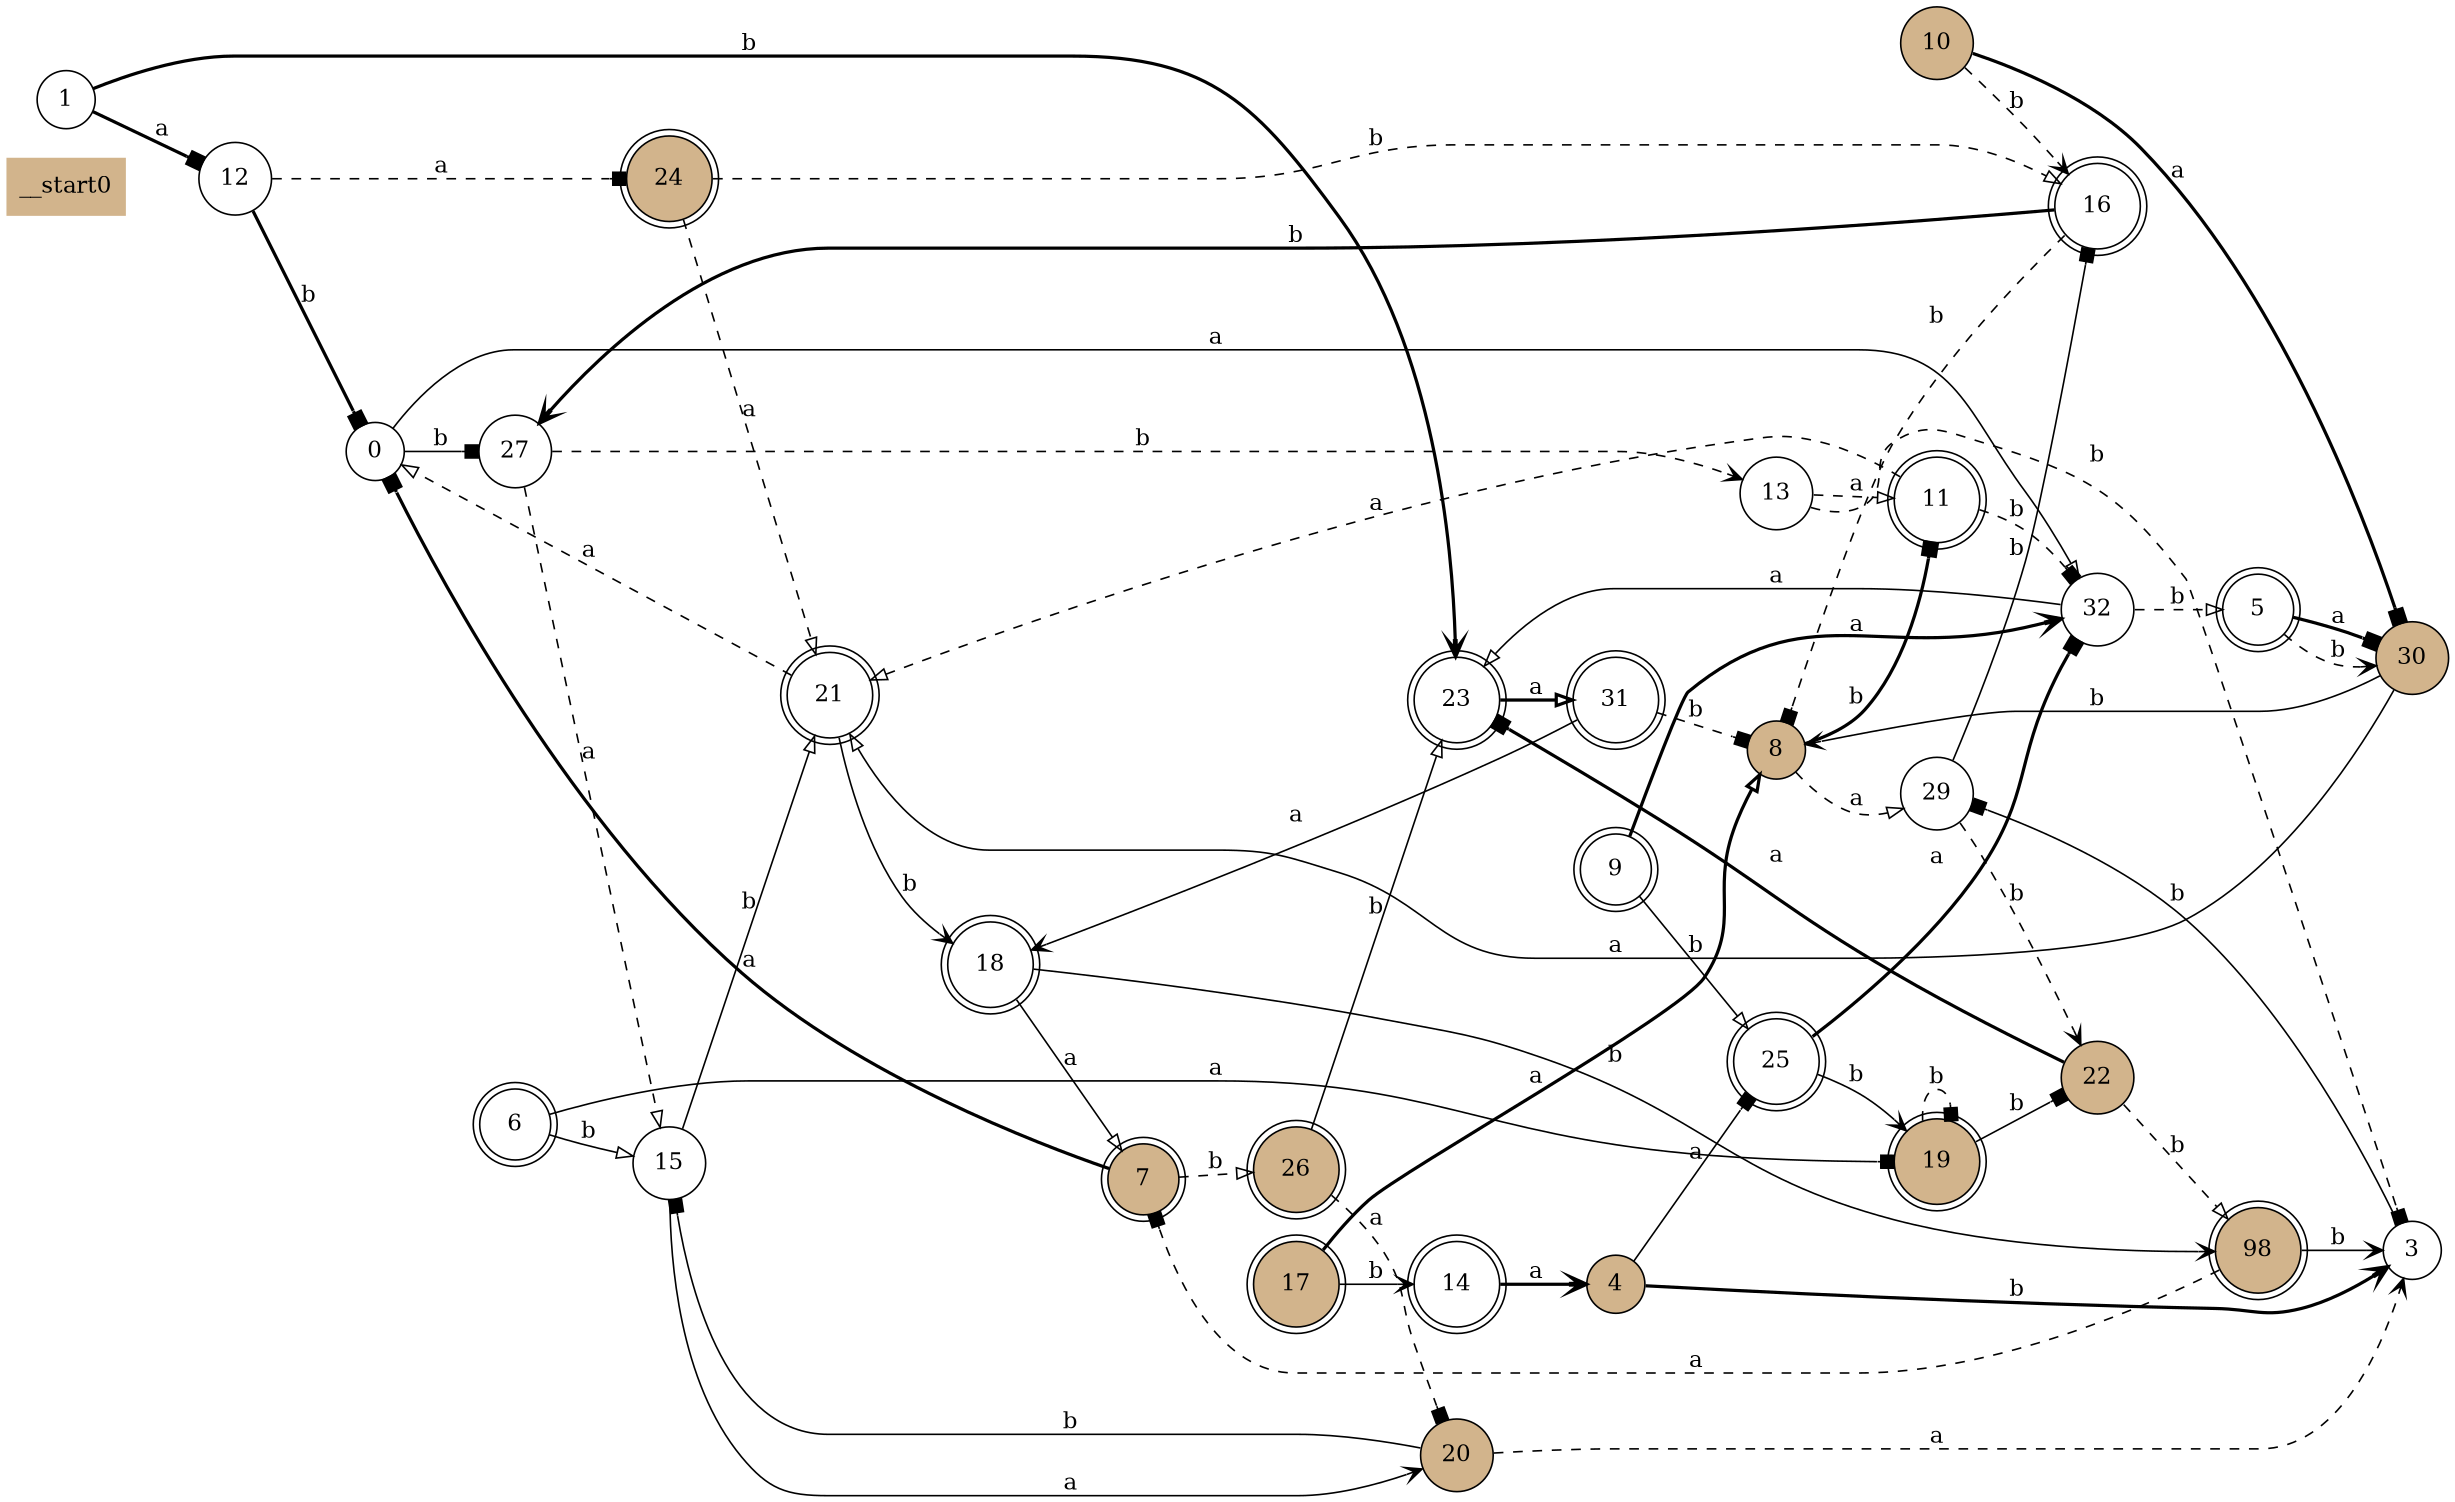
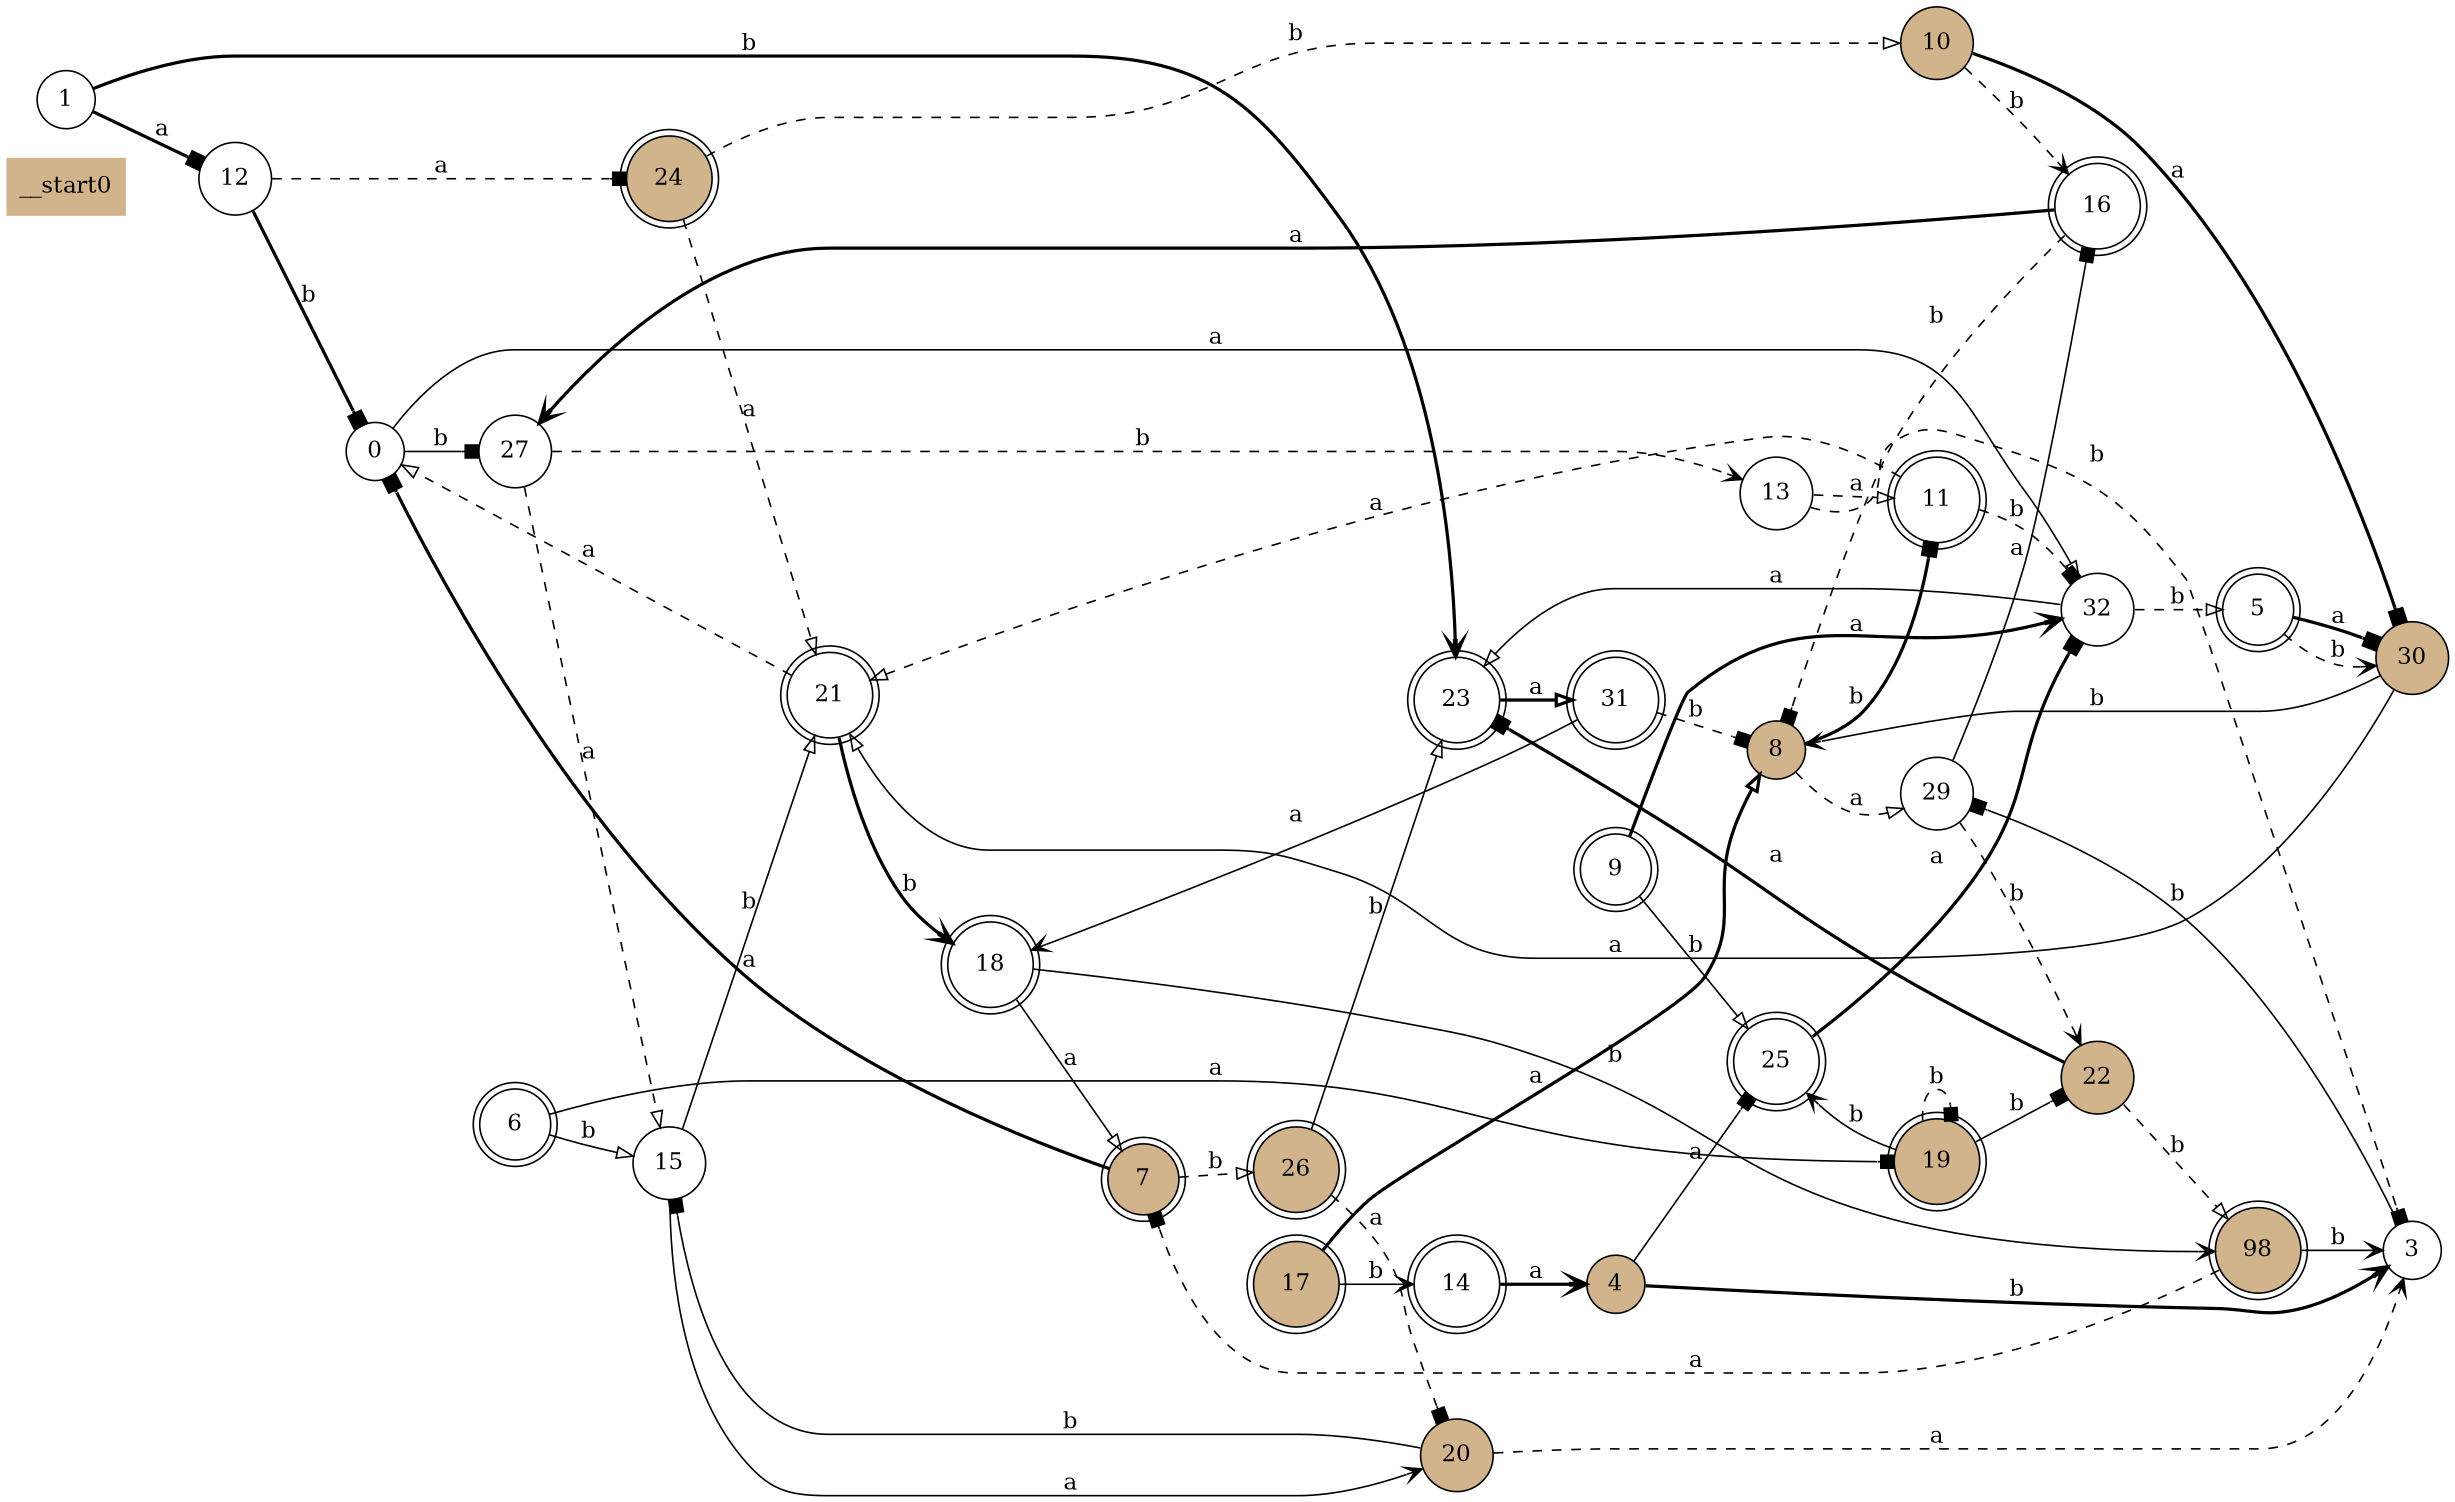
  digraph {
    rankdir=LR
    node [fillcolor=white shape=doublecircle style="rounded,filled" color=black]
    edge [arrowhead=box style=solid]
    __start0 [fillcolor=tan shape=none style=filled color=""]
    n2 [label=0 shape=circle style=filled]
    n3 [label=27 shape=circle style=filled]
    n4 [label=32 shape=circle style=filled]
    n5 [label=15 shape=circle style=filled]
    n6 [label=13 shape=circle style=filled]
    n7 [label=23]
    n8 [label=5]
    n9 [label=1 shape=circle style=filled]
    n10 [label=12 shape=circle style=filled]
    n11 [fillcolor=tan label=24]
    n12 [label=31]
    n13 [label=21]
    n14 [fillcolor=tan label=20 shape=circle style=filled]
    n15 [label=18]
    n16 [fillcolor=tan label=7]
    n17 [fillcolor=tan label=98]
    n18 [label=3 shape=circle style=filled]
    n19 [label=29 shape=circle style=filled]
    n20 [fillcolor=tan label=10 shape=circle style=filled]
    n21 [fillcolor=tan label=30 shape=circle style=filled]
    n22 [label=16]
    n23 [fillcolor=tan label=22 shape=circle style=filled]
    n24 [fillcolor=tan label=4 shape=circle style=filled]
    n25 [label=25]
    n26 [fillcolor=tan label=19]
    n27 [fillcolor=tan label=8 shape=circle style=filled]
    n28 [label=6]
    n29 [fillcolor=tan label=26]
    n30 [label=11]
    n31 [label=9]
    n32 [label=14]
    n33 [fillcolor=tan label=17]
    n2 -> n3 [label=b]
    n2 -> n4 [arrowhead=onormal label=a]
    n3 -> n5 [arrowhead=onormal label=a style=dashed]
    n3 -> n6 [arrowhead=vee label=b style=dashed]
    n4 -> n7 [arrowhead=onormal label=a]
    n4 -> n8 [arrowhead=onormal label=b style=dashed]
    n5 -> n13 [arrowhead=onormal label=b]
    n5 -> n14 [arrowhead=vee label=a]
    n6 -> n18 [label=b style=dashed]
    n6 -> n30 [arrowhead=onormal label=a style=dashed]
    n7 -> n12 [arrowhead=onormal label=a style=bold]
    n8 -> n21 [label=a style=bold]
    n8 -> n21 [arrowhead=vee label=b style=dashed]
    n9 -> n7 [arrowhead=vee label=b style=bold]
    n9 -> n10 [label=a style=bold]
    n10 -> n2 [label=b style=bold]
    n10 -> n11 [label=a style=dashed]
    n11 -> n13 [arrowhead=onormal label=a style=dashed]
-   n11 -> n22 [arrowhead=onormal label=b style=dashed]
+   n11 -> n20 [arrowhead=onormal label=b style=dashed]
    n12 -> n15 [arrowhead=vee label=a]
    n12 -> n27 [label=b style=dashed]
    n13 -> n2 [arrowhead=onormal label=a style=dashed]
-   n13 -> n15 [arrowhead=vee label=b]
+   n13 -> n15 [arrowhead=vee label=b style=bold]
    n14 -> n5 [label=b]
    n14 -> n18 [arrowhead=vee label=a style=dashed]
    n15 -> n16 [arrowhead=onormal label=a]
    n15 -> n17 [arrowhead=vee label=b]
    n16 -> n2 [label=a style=bold]
    n16 -> n29 [arrowhead=onormal label=b style=dashed]
    n17 -> n16 [label=a style=dashed]
    n17 -> n18 [arrowhead=vee label=b]
    n18 -> n19 [label=b]
-   n19 -> n22 [label=b]
+   n19 -> n22 [label=a]
    n19 -> n23 [arrowhead=vee label=b style=dashed]
    n20 -> n21 [label=a style=bold]
    n20 -> n22 [arrowhead=vee label=b style=dashed]
    n21 -> n13 [arrowhead=onormal label=a]
    n21 -> n27 [arrowhead=vee label=b]
-   n22 -> n3 [arrowhead=vee label=b style=bold]
+   n22 -> n3 [arrowhead=vee label=a style=bold]
    n22 -> n27 [label=b style=dashed]
    n23 -> n7 [label=a style=bold]
    n23 -> n17 [arrowhead=onormal label=b style=dashed]
    n24 -> n18 [arrowhead=vee label=b style=bold]
    n24 -> n25 [label=a]
    n25 -> n4 [label=a style=bold]
-   n25 -> n26 [arrowhead=vee label=b]
+   n26 -> n25 [arrowhead=vee label=b]
    n26 -> n23 [label=b]
    n26 -> n26 [label=b style=dashed]
    n27 -> n19 [arrowhead=onormal label=a style=dashed]
    n27 -> n30 [label=b style=bold]
    n28 -> n5 [arrowhead=onormal label=b]
    n28 -> n26 [label=a]
    n29 -> n7 [arrowhead=onormal label=b]
    n29 -> n14 [label=a style=dashed]
    n30 -> n4 [label=b style=dashed]
    n30 -> n13 [arrowhead=onormal label=a style=dashed]
    n31 -> n4 [arrowhead=vee label=a style=bold]
    n31 -> n25 [arrowhead=onormal label=b]
    n32 -> n24 [arrowhead=vee label=a style=bold]
    n33 -> n27 [arrowhead=onormal label=a style=bold]
    n33 -> n32 [arrowhead=vee label=b]
  }
